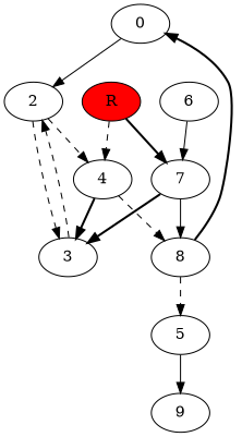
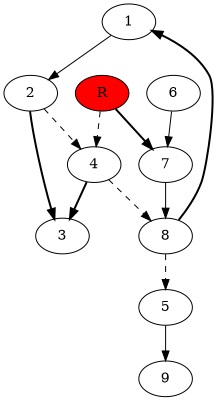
  digraph {
    edge [style=bold]
-   1 [label=0]
+   1
    2
    3
    4
    6
    7
    8
    5
    9
    R [fillcolor="#ff0000" style=filled]
    1 -> 2 [style=solid]
-   2 -> 3 [style=dashed]
+   2 -> 3
    2 -> 4 [style=dashed]
-   3 -> 2 [style=dashed]
    4 -> 3
    4 -> 8 [style=dashed]
    6 -> 7 [style=solid]
-   7 -> 3
    7 -> 8 [style=solid]
    8 -> 1
    8 -> 5 [style=dashed]
    5 -> 9 [style=solid]
    R -> 4 [style=dashed]
    R -> 7
  }
